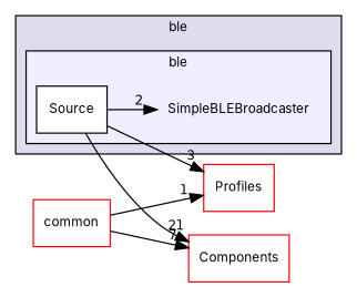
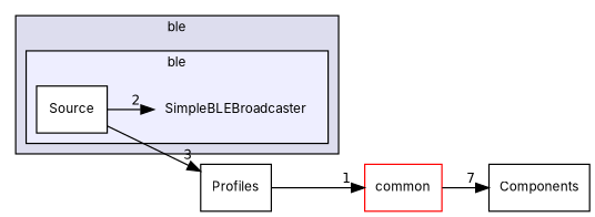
  digraph {
    compound=true
    fontname=Inter
    rankdir=LR
    node [fontname=Inter fontsize=10 shape=box color=red fillcolor=white style=filled]
    edge [fontname=Inter labeldistance=1.5 labelfontname=Helvetica labelfontsize=10]
    n1 [label=SimpleBLEBroadcaster shape=plaintext color="" fillcolor="" style=""]
    n2 [color=black label=Source]
-   n3 [label=Components]
-   n4 [label=Profiles]
+   n3 [color=black label=Components]
+   n4 [color=black label=Profiles]
    n5 [label=common]
    subgraph cluster_1 {
      bgcolor="#ddddee"
      fontsize=10
      label=ble
      pencolor=black
      subgraph cluster_2 {
        bgcolor="#eeeeff"
        fontsize=10
        label=ble
        pencolor=black
        n1
        n2
      }
    }
    n2 -> n1 [headlabel=2]
-   n2 -> n3 [headlabel=21]
    n2 -> n4 [headlabel=3]
-   n5 -> n4 [headlabel=1]
+   n4 -> n5 [headlabel=1]
    n5 -> n3 [headlabel=7]
  }
